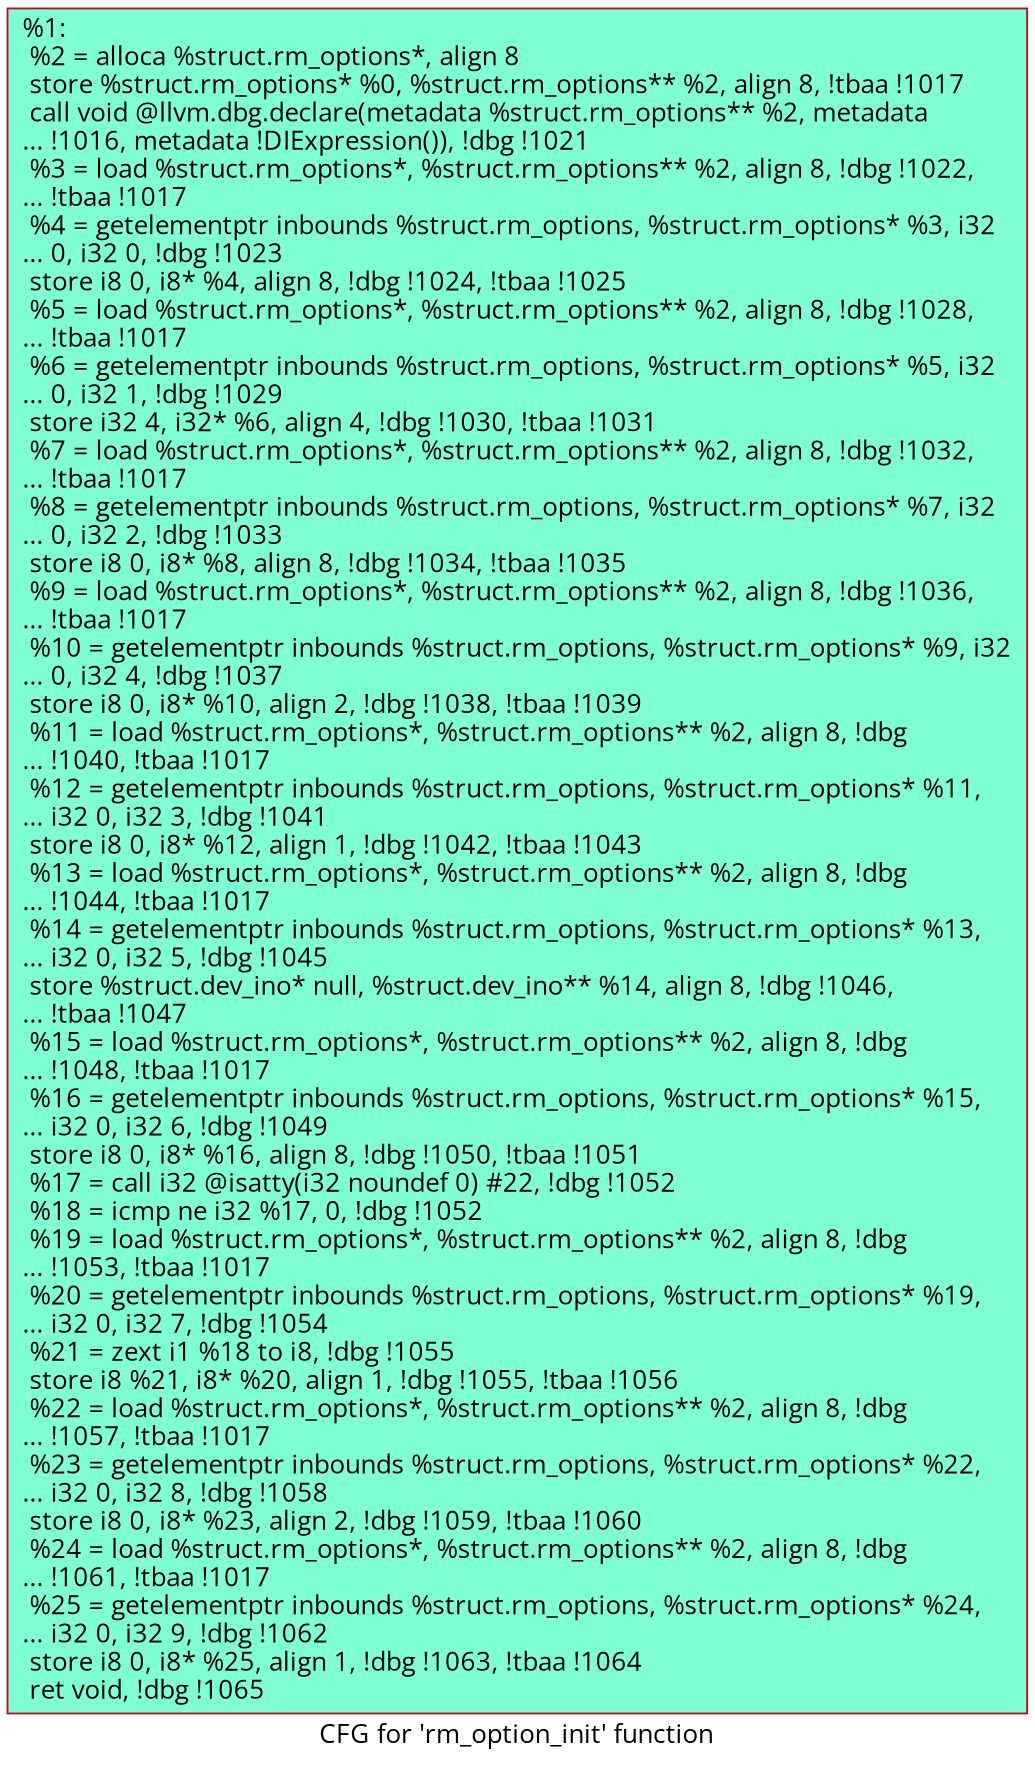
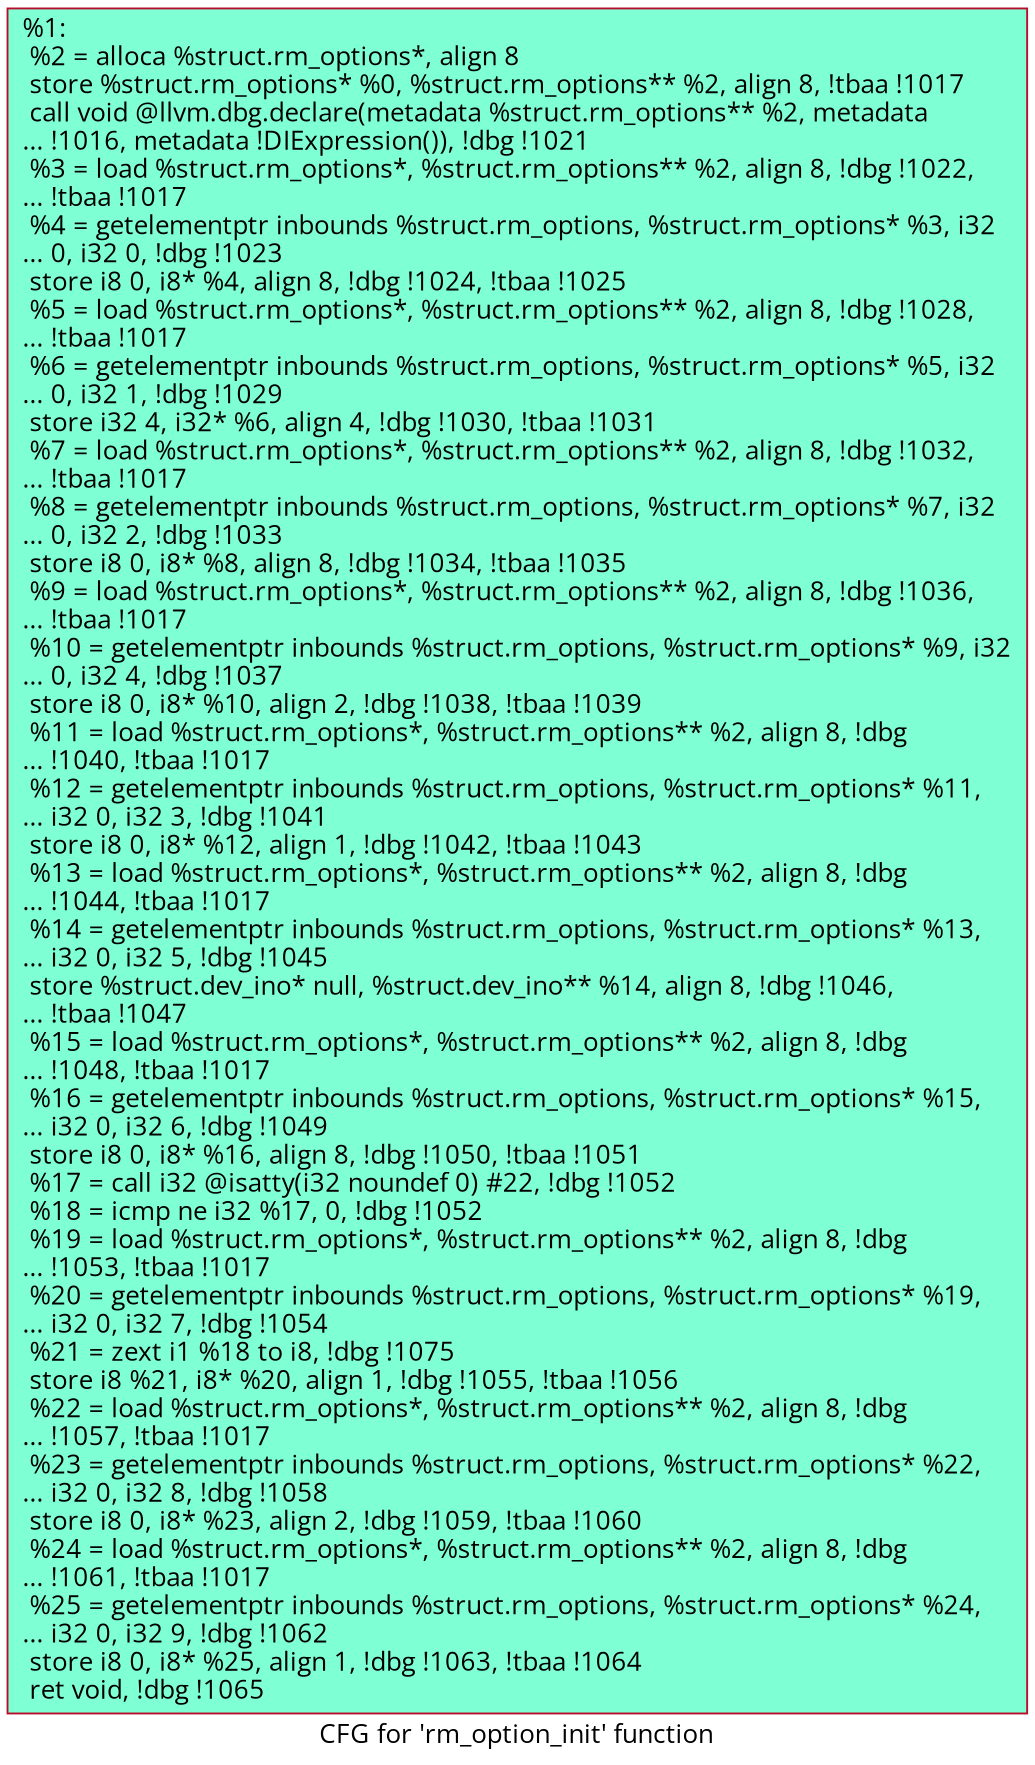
  digraph {
    label="CFG for 'rm_option_init' function"
    fontname="Open Sans"
-   n1 [color="#b70d28ff" fillcolor=aquamarine label="{%1:\l  %2 = alloca %struct.rm_options*, align 8\l  store %struct.rm_options* %0, %struct.rm_options** %2, align 8, !tbaa !1017\l  call void @llvm.dbg.declare(metadata %struct.rm_options** %2, metadata\l... !1016, metadata !DIExpression()), !dbg !1021\l  %3 = load %struct.rm_options*, %struct.rm_options** %2, align 8, !dbg !1022,\l... !tbaa !1017\l  %4 = getelementptr inbounds %struct.rm_options, %struct.rm_options* %3, i32\l... 0, i32 0, !dbg !1023\l  store i8 0, i8* %4, align 8, !dbg !1024, !tbaa !1025\l  %5 = load %struct.rm_options*, %struct.rm_options** %2, align 8, !dbg !1028,\l... !tbaa !1017\l  %6 = getelementptr inbounds %struct.rm_options, %struct.rm_options* %5, i32\l... 0, i32 1, !dbg !1029\l  store i32 4, i32* %6, align 4, !dbg !1030, !tbaa !1031\l  %7 = load %struct.rm_options*, %struct.rm_options** %2, align 8, !dbg !1032,\l... !tbaa !1017\l  %8 = getelementptr inbounds %struct.rm_options, %struct.rm_options* %7, i32\l... 0, i32 2, !dbg !1033\l  store i8 0, i8* %8, align 8, !dbg !1034, !tbaa !1035\l  %9 = load %struct.rm_options*, %struct.rm_options** %2, align 8, !dbg !1036,\l... !tbaa !1017\l  %10 = getelementptr inbounds %struct.rm_options, %struct.rm_options* %9, i32\l... 0, i32 4, !dbg !1037\l  store i8 0, i8* %10, align 2, !dbg !1038, !tbaa !1039\l  %11 = load %struct.rm_options*, %struct.rm_options** %2, align 8, !dbg\l... !1040, !tbaa !1017\l  %12 = getelementptr inbounds %struct.rm_options, %struct.rm_options* %11,\l... i32 0, i32 3, !dbg !1041\l  store i8 0, i8* %12, align 1, !dbg !1042, !tbaa !1043\l  %13 = load %struct.rm_options*, %struct.rm_options** %2, align 8, !dbg\l... !1044, !tbaa !1017\l  %14 = getelementptr inbounds %struct.rm_options, %struct.rm_options* %13,\l... i32 0, i32 5, !dbg !1045\l  store %struct.dev_ino* null, %struct.dev_ino** %14, align 8, !dbg !1046,\l... !tbaa !1047\l  %15 = load %struct.rm_options*, %struct.rm_options** %2, align 8, !dbg\l... !1048, !tbaa !1017\l  %16 = getelementptr inbounds %struct.rm_options, %struct.rm_options* %15,\l... i32 0, i32 6, !dbg !1049\l  store i8 0, i8* %16, align 8, !dbg !1050, !tbaa !1051\l  %17 = call i32 @isatty(i32 noundef 0) #22, !dbg !1052\l  %18 = icmp ne i32 %17, 0, !dbg !1052\l  %19 = load %struct.rm_options*, %struct.rm_options** %2, align 8, !dbg\l... !1053, !tbaa !1017\l  %20 = getelementptr inbounds %struct.rm_options, %struct.rm_options* %19,\l... i32 0, i32 7, !dbg !1054\l  %21 = zext i1 %18 to i8, !dbg !1055\l  store i8 %21, i8* %20, align 1, !dbg !1055, !tbaa !1056\l  %22 = load %struct.rm_options*, %struct.rm_options** %2, align 8, !dbg\l... !1057, !tbaa !1017\l  %23 = getelementptr inbounds %struct.rm_options, %struct.rm_options* %22,\l... i32 0, i32 8, !dbg !1058\l  store i8 0, i8* %23, align 2, !dbg !1059, !tbaa !1060\l  %24 = load %struct.rm_options*, %struct.rm_options** %2, align 8, !dbg\l... !1061, !tbaa !1017\l  %25 = getelementptr inbounds %struct.rm_options, %struct.rm_options* %24,\l... i32 0, i32 9, !dbg !1062\l  store i8 0, i8* %25, align 1, !dbg !1063, !tbaa !1064\l  ret void, !dbg !1065\l}" shape=record style=filled fontname="Open Sans"]
+   n1 [color="#b70d28ff" fillcolor=aquamarine label="{%1:\l  %2 = alloca %struct.rm_options*, align 8\l  store %struct.rm_options* %0, %struct.rm_options** %2, align 8, !tbaa !1017\l  call void @llvm.dbg.declare(metadata %struct.rm_options** %2, metadata\l... !1016, metadata !DIExpression()), !dbg !1021\l  %3 = load %struct.rm_options*, %struct.rm_options** %2, align 8, !dbg !1022,\l... !tbaa !1017\l  %4 = getelementptr inbounds %struct.rm_options, %struct.rm_options* %3, i32\l... 0, i32 0, !dbg !1023\l  store i8 0, i8* %4, align 8, !dbg !1024, !tbaa !1025\l  %5 = load %struct.rm_options*, %struct.rm_options** %2, align 8, !dbg !1028,\l... !tbaa !1017\l  %6 = getelementptr inbounds %struct.rm_options, %struct.rm_options* %5, i32\l... 0, i32 1, !dbg !1029\l  store i32 4, i32* %6, align 4, !dbg !1030, !tbaa !1031\l  %7 = load %struct.rm_options*, %struct.rm_options** %2, align 8, !dbg !1032,\l... !tbaa !1017\l  %8 = getelementptr inbounds %struct.rm_options, %struct.rm_options* %7, i32\l... 0, i32 2, !dbg !1033\l  store i8 0, i8* %8, align 8, !dbg !1034, !tbaa !1035\l  %9 = load %struct.rm_options*, %struct.rm_options** %2, align 8, !dbg !1036,\l... !tbaa !1017\l  %10 = getelementptr inbounds %struct.rm_options, %struct.rm_options* %9, i32\l... 0, i32 4, !dbg !1037\l  store i8 0, i8* %10, align 2, !dbg !1038, !tbaa !1039\l  %11 = load %struct.rm_options*, %struct.rm_options** %2, align 8, !dbg\l... !1040, !tbaa !1017\l  %12 = getelementptr inbounds %struct.rm_options, %struct.rm_options* %11,\l... i32 0, i32 3, !dbg !1041\l  store i8 0, i8* %12, align 1, !dbg !1042, !tbaa !1043\l  %13 = load %struct.rm_options*, %struct.rm_options** %2, align 8, !dbg\l... !1044, !tbaa !1017\l  %14 = getelementptr inbounds %struct.rm_options, %struct.rm_options* %13,\l... i32 0, i32 5, !dbg !1045\l  store %struct.dev_ino* null, %struct.dev_ino** %14, align 8, !dbg !1046,\l... !tbaa !1047\l  %15 = load %struct.rm_options*, %struct.rm_options** %2, align 8, !dbg\l... !1048, !tbaa !1017\l  %16 = getelementptr inbounds %struct.rm_options, %struct.rm_options* %15,\l... i32 0, i32 6, !dbg !1049\l  store i8 0, i8* %16, align 8, !dbg !1050, !tbaa !1051\l  %17 = call i32 @isatty(i32 noundef 0) #22, !dbg !1052\l  %18 = icmp ne i32 %17, 0, !dbg !1052\l  %19 = load %struct.rm_options*, %struct.rm_options** %2, align 8, !dbg\l... !1053, !tbaa !1017\l  %20 = getelementptr inbounds %struct.rm_options, %struct.rm_options* %19,\l... i32 0, i32 7, !dbg !1054\l  %21 = zext i1 %18 to i8, !dbg !1075\l  store i8 %21, i8* %20, align 1, !dbg !1055, !tbaa !1056\l  %22 = load %struct.rm_options*, %struct.rm_options** %2, align 8, !dbg\l... !1057, !tbaa !1017\l  %23 = getelementptr inbounds %struct.rm_options, %struct.rm_options* %22,\l... i32 0, i32 8, !dbg !1058\l  store i8 0, i8* %23, align 2, !dbg !1059, !tbaa !1060\l  %24 = load %struct.rm_options*, %struct.rm_options** %2, align 8, !dbg\l... !1061, !tbaa !1017\l  %25 = getelementptr inbounds %struct.rm_options, %struct.rm_options* %24,\l... i32 0, i32 9, !dbg !1062\l  store i8 0, i8* %25, align 1, !dbg !1063, !tbaa !1064\l  ret void, !dbg !1065\l}" shape=record style=filled fontname="Open Sans"]
  }
